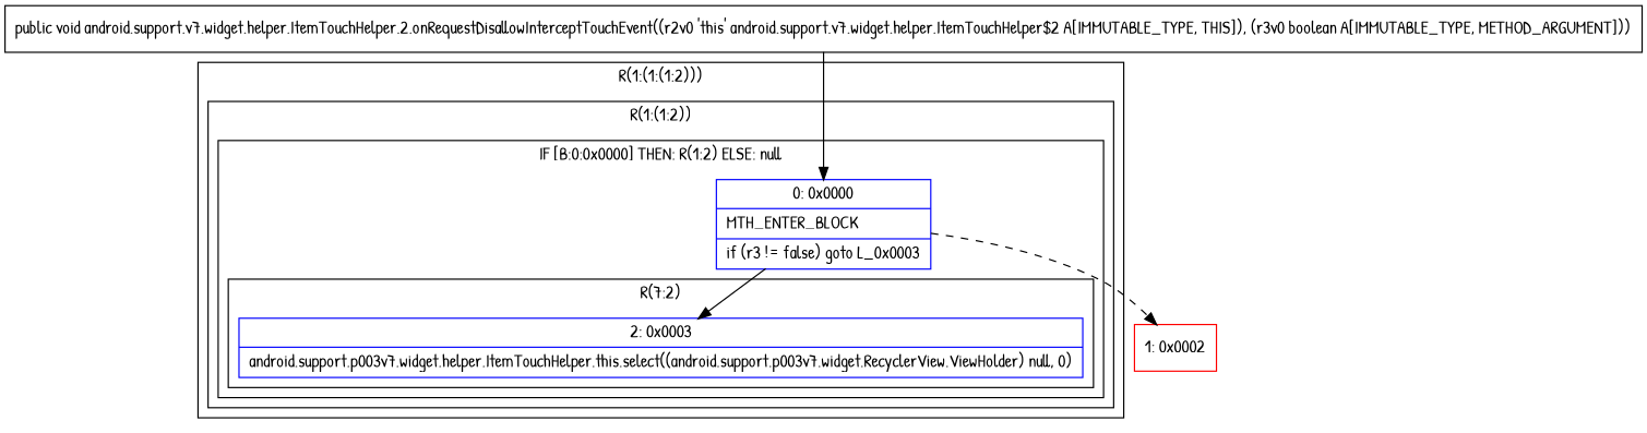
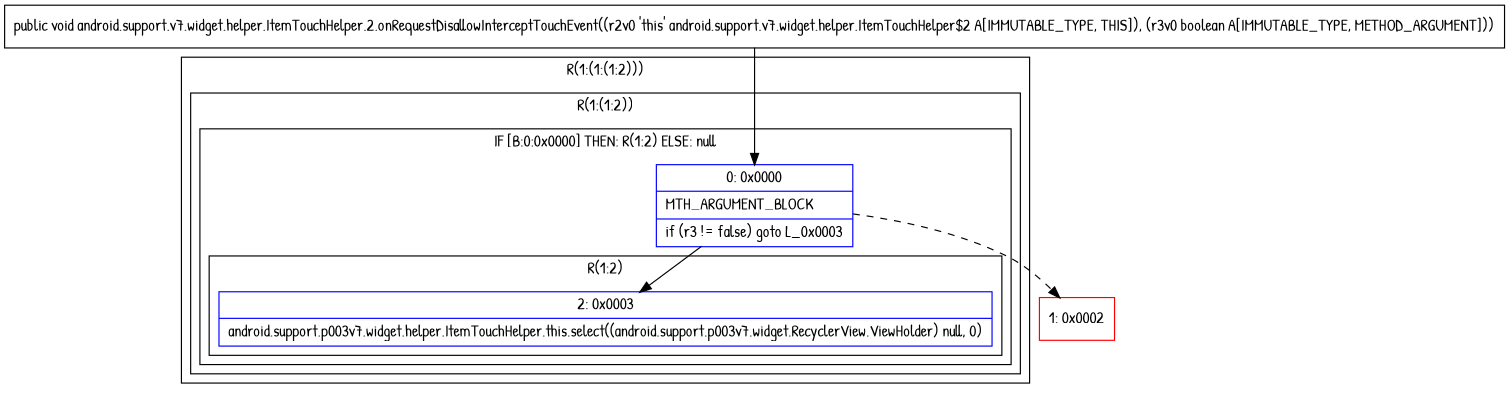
  digraph {
    fontname="Patrick Hand"
    node [color=blue fontname="Patrick Hand" shape=record]
    edge [fontname="Patrick Hand"]
    n1 [label="{2\:\ 0x0003|android.support.p003v7.widget.helper.ItemTouchHelper.this.select((android.support.p003v7.widget.RecyclerView.ViewHolder) null, 0)\l}"]
-   n2 [label="{0\:\ 0x0000|MTH_ENTER_BLOCK\l|if (r3 != false) goto L_0x0003\l}"]
+   n2 [label="{0\:\ 0x0000|MTH_ARGUMENT_BLOCK\l|if (r3 != false) goto L_0x0003\l}"]
    n3 [color=red label="{1\:\ 0x0002}"]
    n4 [label="{public void android.support.v7.widget.helper.ItemTouchHelper.2.onRequestDisallowInterceptTouchEvent((r2v0 'this' android.support.v7.widget.helper.ItemTouchHelper$2 A[IMMUTABLE_TYPE, THIS]), (r3v0 boolean A[IMMUTABLE_TYPE, METHOD_ARGUMENT])) }" color=""]
    subgraph cluster_1 {
      label="R(1:(1:(1:2)))"
      subgraph cluster_2 {
        label="R(1:(1:2))"
        subgraph cluster_3 {
          label="IF [B:0:0x0000] THEN: R(1:2) ELSE: null"
          n2
          subgraph cluster_4 {
-           label="R(7:2)"
+           label="R(1:2)"
            n1
          }
        }
      }
    }
    n2 -> n1
    n2 -> n3 [style=dashed]
    n4 -> n2
  }
